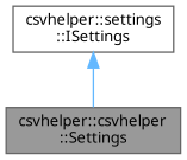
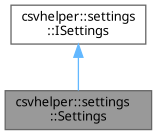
  digraph {
    fontname="Noto Sans"
    node [color=gray40 fontname="Noto Sans" fontsize=10 shape=box style=filled]
-   n1 [fillcolor=grey60 fontcolor=black height=0.2 label="csvhelper::csvhelper\l::Settings" width=0.4]
+   n1 [fillcolor=grey60 fontcolor=black height=0.2 label="csvhelper::settings\l::Settings" width=0.4]
    n2 [fillcolor=white height=0.2 label="csvhelper::settings\l::ISettings" width=0.4]
    n2 -> n1 [color=steelblue1 dir=back fontname="Noto Sans" fontsize=10 labelfontname=Helvetica labelfontsize=10 style=solid]
  }
